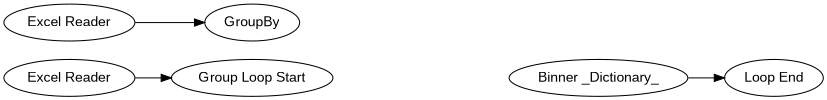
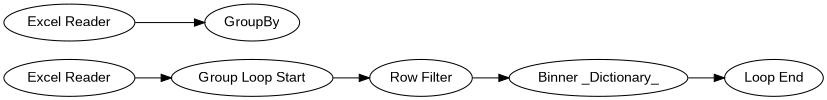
  digraph {
    fontname="Liberation Sans"
    rankdir=LR
    node [fontname="Liberation Sans"]
    edge [fontname="Liberation Sans"]
    n1 [label="Group Loop Start"]
+   n2 [label="Row Filter"]
    n3 [label="Binner _Dictionary_"]
    n4 [label="Loop End"]
    n5 [label=GroupBy]
    n6 [label="Excel Reader"]
    n7 [label="Excel Reader"]
+   n1 -> n2
+   n2 -> n3
    n3 -> n4
    n6 -> n1
    n7 -> n5
  }
